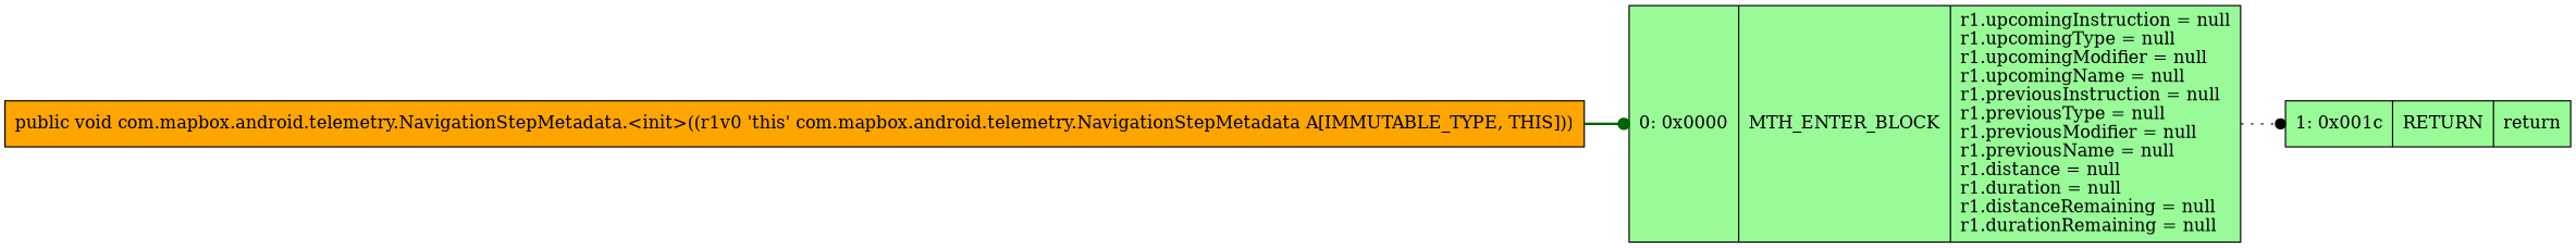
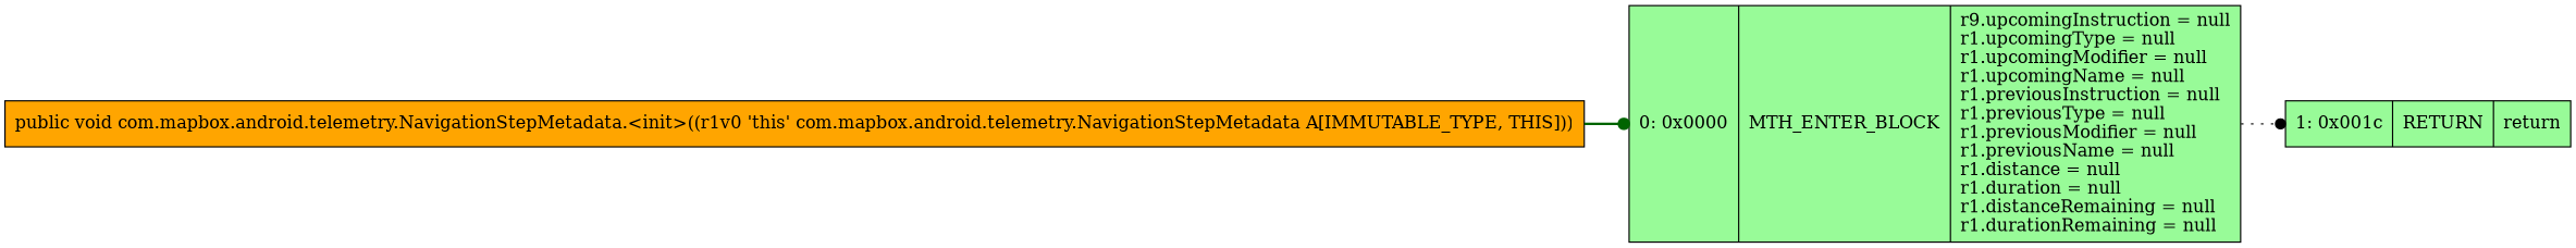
  digraph {
    rankdir=LR
    node [shape=record style=filled fillcolor=palegreen]
    edge [arrowhead=dot]
-   n1 [label="{0\:\ 0x0000|MTH_ENTER_BLOCK\l|r1.upcomingInstruction = null\lr1.upcomingType = null\lr1.upcomingModifier = null\lr1.upcomingName = null\lr1.previousInstruction = null\lr1.previousType = null\lr1.previousModifier = null\lr1.previousName = null\lr1.distance = null\lr1.duration = null\lr1.distanceRemaining = null\lr1.durationRemaining = null\l}"]
+   n1 [label="{0\:\ 0x0000|MTH_ENTER_BLOCK\l|r9.upcomingInstruction = null\lr1.upcomingType = null\lr1.upcomingModifier = null\lr1.upcomingName = null\lr1.previousInstruction = null\lr1.previousType = null\lr1.previousModifier = null\lr1.previousName = null\lr1.distance = null\lr1.duration = null\lr1.distanceRemaining = null\lr1.durationRemaining = null\l}"]
    n2 [label="{1\:\ 0x001c|RETURN\l|return\l}"]
    n3 [label="{public void com.mapbox.android.telemetry.NavigationStepMetadata.\<init\>((r1v0 'this' com.mapbox.android.telemetry.NavigationStepMetadata A[IMMUTABLE_TYPE, THIS])) }" fillcolor=orange]
    n1 -> n2 [color=black style=dotted]
    n3 -> n1 [color=darkgreen style=bold]
  }
